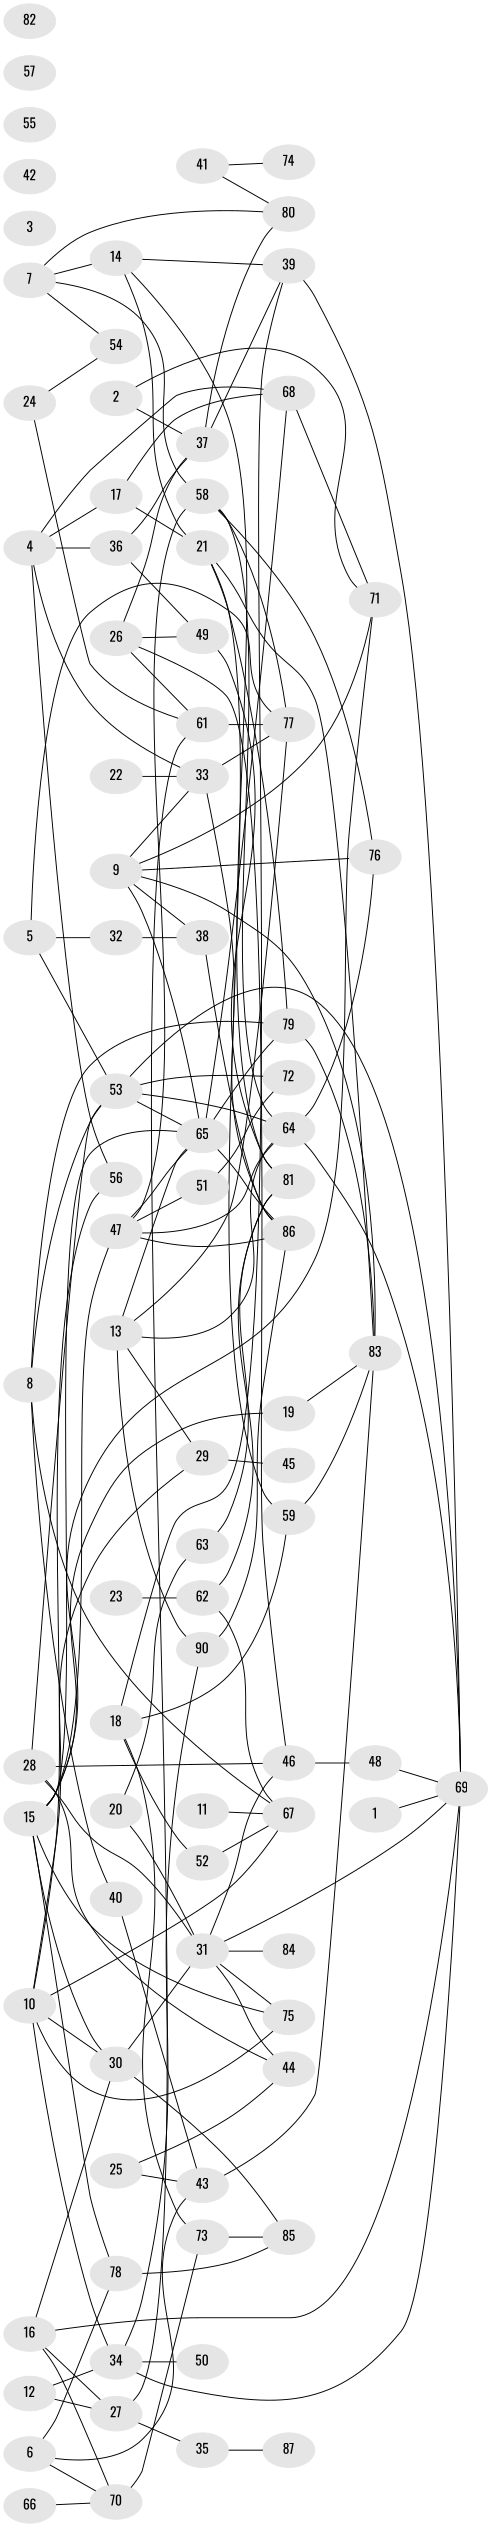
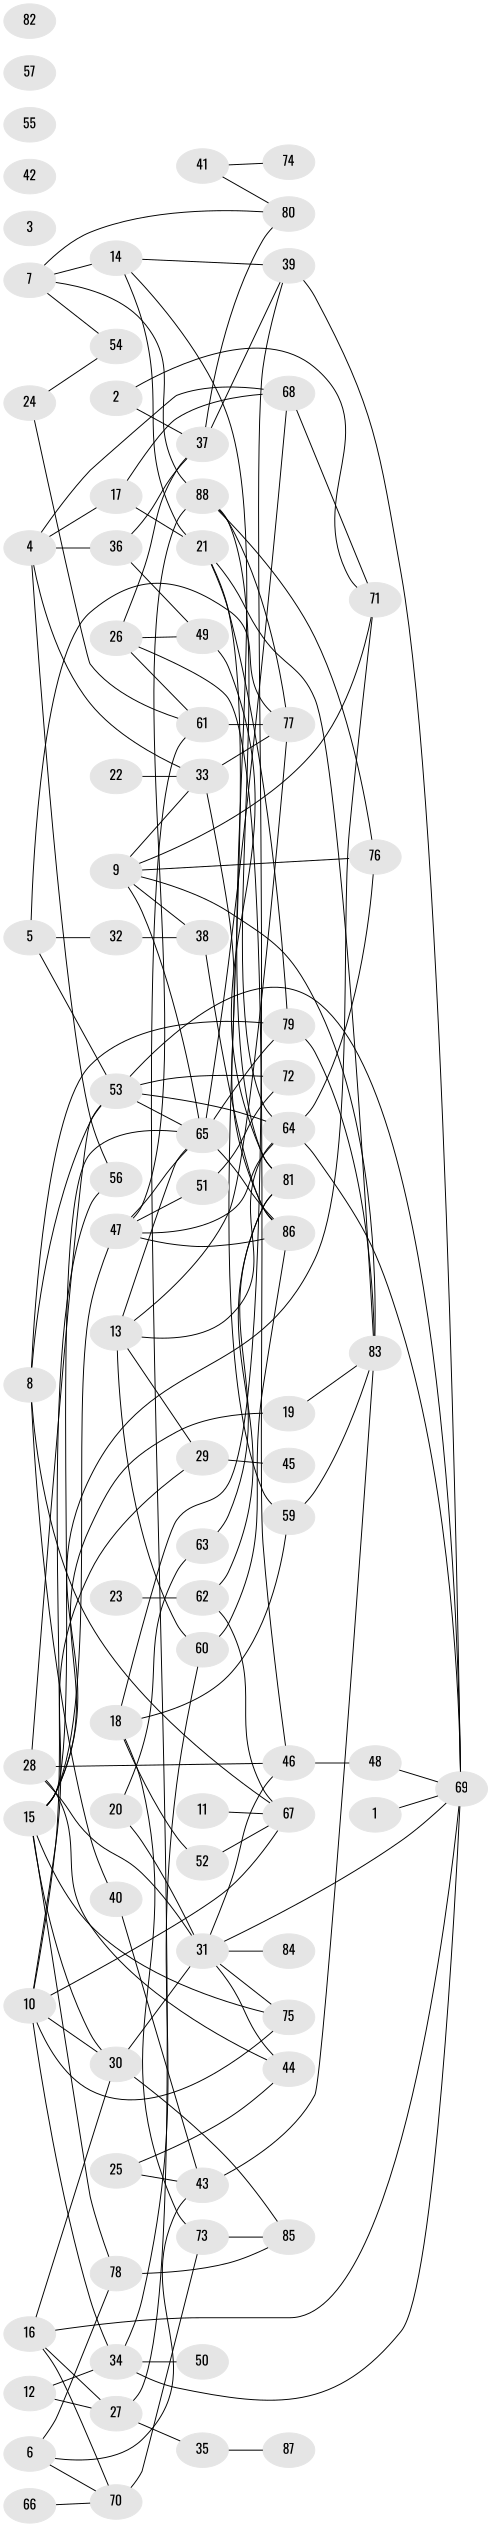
  graph {
    fontname=Oswald
    rankdir=LR
    node [color=gray90 fontname=Oswald style=filled]
    edge [fontname=Oswald]
    1
    69
    2
    37
    71
    80
    39
    3
    4
    17
    33
    36
    56
    68
    21
    77
    86
    49
    5
    32
    53
    38
    65
    64
    72
    6
    43
    78
    70
    83
    85
    7
    14
    54
-   58
+   58 [label=88]
    81
    76
    8
    40
    67
    79
    9
    10
    29
    30
    34
    75
    45
    31
-   60 [label=90]
+   60
    50
    11
    12
    27
    61
    35
    13
    59
    15
    19
    47
    51
    16
    73
    18
    52
    20
    63
    44
    46
    84
    22
    23
    62
    24
    25
    26
    48
    87
    28
    41
    74
    42
    55
    57
    66
    82
    1 -- 69
    2 -- 37
    2 -- 71
    37 -- 80
    37 -- 39
    39 -- 69
    4 -- 17
    4 -- 33
    4 -- 36
    4 -- 56
    4 -- 68
    17 -- 68
    17 -- 21
    33 -- 77
    33 -- 86
    36 -- 37
    36 -- 49
    68 -- 71
    21 -- 83
    21 -- 79
    21 -- 59
    49 -- 81
    5 -- 77
    5 -- 32
    5 -- 53
    32 -- 38
    53 -- 69
    53 -- 65
    53 -- 64
    53 -- 72
    38 -- 86
    65 -- 68
    65 -- 86
    65 -- 79
    64 -- 69
    64 -- 76
    6 -- 43
    6 -- 78
    6 -- 70
    43 -- 83
    78 -- 85
    70 -- 73
    7 -- 80
    7 -- 14
    7 -- 54
    7 -- 58
    14 -- 39
    14 -- 21
    14 -- 81
    58 -- 77
    58 -- 64
    58 -- 76
    8 -- 53
    8 -- 40
    8 -- 67
    8 -- 79
    40 -- 43
    79 -- 83
    9 -- 71
    9 -- 33
    9 -- 38
    9 -- 65
    9 -- 83
    9 -- 76
    10 -- 56
    10 -- 67
    10 -- 29
    10 -- 30
    10 -- 34
    10 -- 75
    29 -- 45
    30 -- 85
    30 -- 31
    34 -- 69
    34 -- 60
    34 -- 50
    31 -- 69
    31 -- 75
    31 -- 44
    31 -- 46
    31 -- 84
    60 -- 86
    11 -- 67
    12 -- 34
    12 -- 27
    27 -- 61
    27 -- 35
    61 -- 77
    35 -- 87
    13 -- 77
    13 -- 65
    13 -- 64
    13 -- 29
    13 -- 60
    59 -- 83
    15 -- 71
    15 -- 65
    15 -- 78
    15 -- 30
    15 -- 75
    15 -- 19
    15 -- 47
    19 -- 83
    47 -- 86
    47 -- 65
    47 -- 64
    47 -- 58
    47 -- 51
    51 -- 72
    16 -- 69
    16 -- 70
    16 -- 30
    16 -- 27
    73 -- 85
    18 -- 39
    18 -- 59
    18 -- 73
    18 -- 52
    52 -- 67
    20 -- 31
    20 -- 63
    63 -- 81
    46 -- 48
    22 -- 33
    23 -- 62
    62 -- 81
    62 -- 67
    24 -- 54
    24 -- 61
    25 -- 43
    25 -- 44
    26 -- 37
    26 -- 49
    26 -- 61
    26 -- 46
    48 -- 69
    28 -- 53
    28 -- 31
    28 -- 44
    28 -- 46
    41 -- 80
    41 -- 74
    66 -- 70
  }
